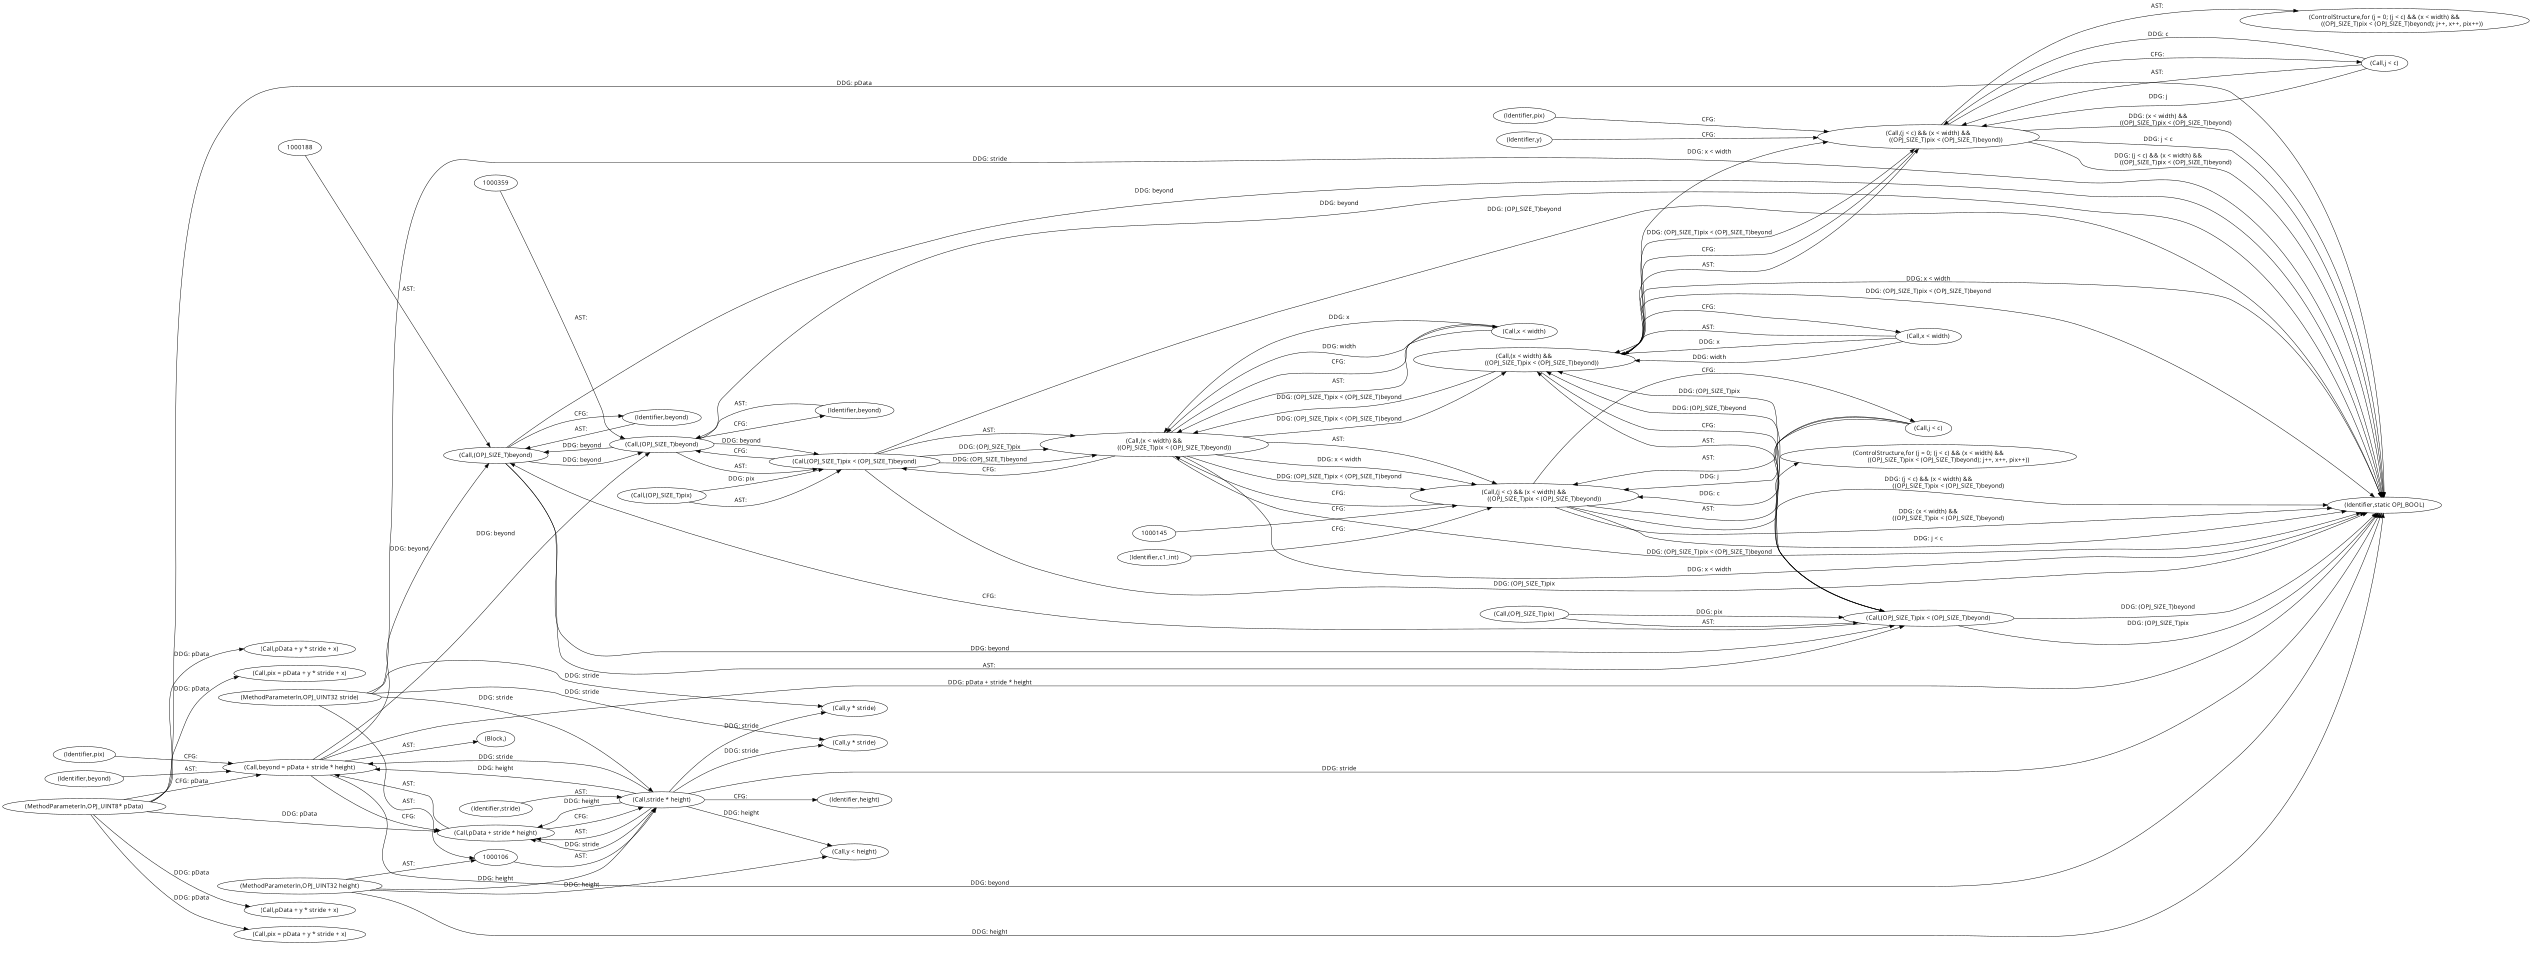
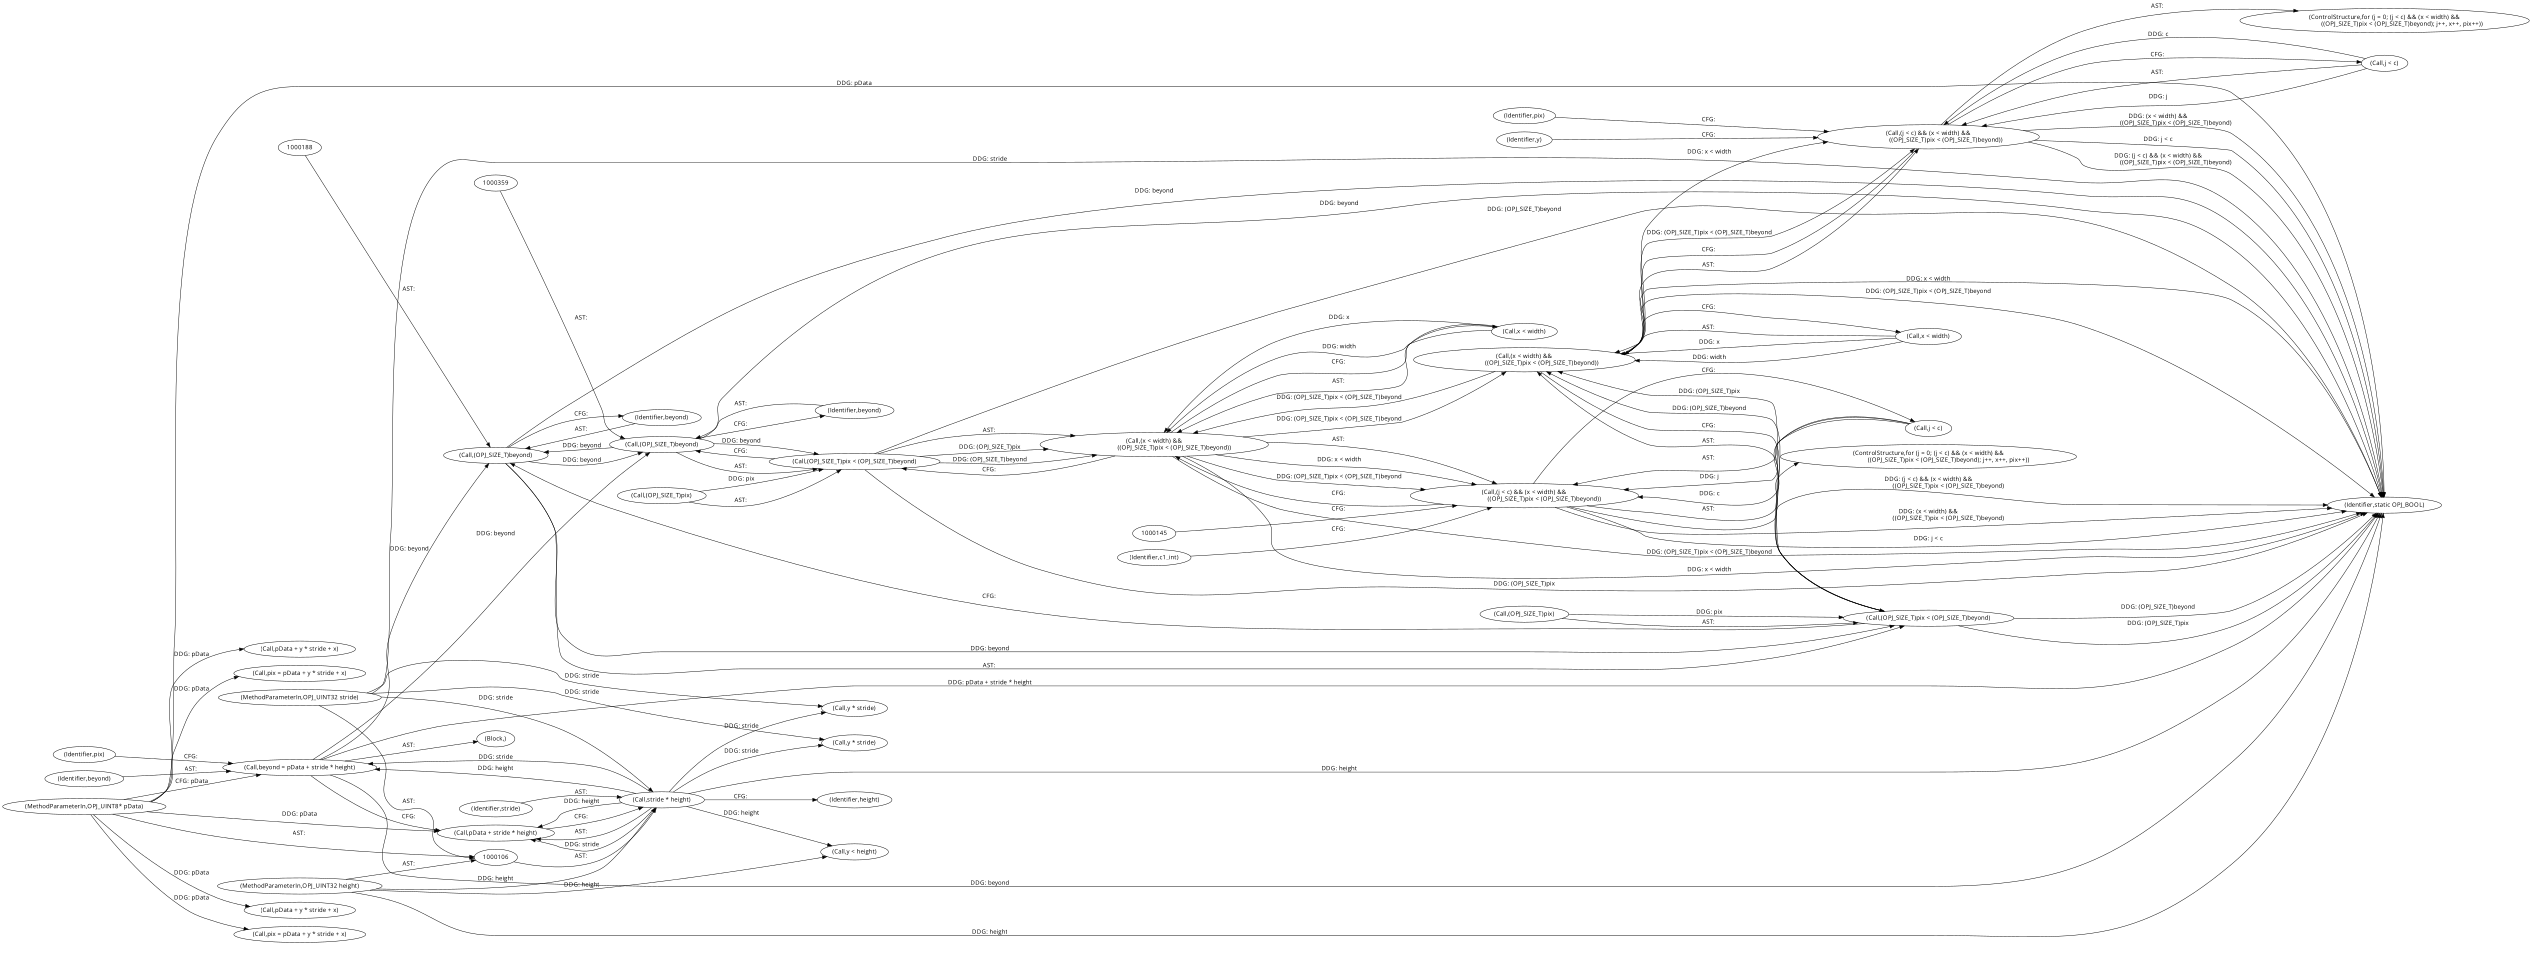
  digraph {
    fontname="Open Sans"
    rankdir=LR
    node [fontname="Open Sans"]
    edge [fontname="Open Sans"]
    n1 [label="(Call,beyond = pData + stride * height)"]
    n2 [label="(Call,(OPJ_SIZE_T)beyond)"]
    n3 [label="(Call,(OPJ_SIZE_T)beyond)"]
    n4 [label="(Identifier,static OPJ_BOOL)"]
    n5 [label="(Block,)"]
    n6 [label="(Call,pData + stride * height)"]
    n7 [label="(Call,(OPJ_SIZE_T)pix < (OPJ_SIZE_T)beyond)"]
    n8 [label="(Identifier,beyond)"]
    n9 [label="(Call,(OPJ_SIZE_T)pix < (OPJ_SIZE_T)beyond)"]
    n10 [label="(Identifier,beyond)"]
    n11 [label="(Call,stride * height)"]
    n12 [label="(MethodParameterIn,OPJ_UINT8* pData)"]
    n13 [label="(Call,pData + y * stride + x)"]
    n14 [label="(Call,pix = pData + y * stride + x)"]
    n15 [label="(Call,pData + y * stride + x)"]
    n16 [label="(Call,pix = pData + y * stride + x)"]
    1000106
    n18 [label="(Identifier,height)"]
    n19 [label="(Call,y * stride)"]
    n20 [label="(Call,y < height)"]
    n21 [label="(Call,y * stride)"]
    n22 [label="(MethodParameterIn,OPJ_UINT32 stride)"]
    n23 [label="(MethodParameterIn,OPJ_UINT32 height)"]
    n24 [label="(Call,(x < width) &&\n                     ((OPJ_SIZE_T)pix < (OPJ_SIZE_T)beyond))"]
    n25 [label="(Call,(j < c) && (x < width) &&\n                     ((OPJ_SIZE_T)pix < (OPJ_SIZE_T)beyond))"]
    n26 [label="(Call,(x < width) &&\n                        ((OPJ_SIZE_T)pix < (OPJ_SIZE_T)beyond))"]
    n27 [label="(Call,x < width)"]
    n28 [label="(Call,j < c)"]
    n29 [label="(ControlStructure,for (j = 0; (j < c) && (x < width) &&\n                     ((OPJ_SIZE_T)pix < (OPJ_SIZE_T)beyond); j++, x++, pix++))"]
    n30 [label="(Call,(j < c) && (x < width) &&\n                        ((OPJ_SIZE_T)pix < (OPJ_SIZE_T)beyond))"]
    n31 [label="(Call,x < width)"]
    n32 [label="(ControlStructure,for (j = 0; (j < c) && (x < width) &&\n                        ((OPJ_SIZE_T)pix < (OPJ_SIZE_T)beyond); j++, x++, pix++))"]
    n33 [label="(Call,j < c)"]
    n34 [label="(Identifier,pix)"]
    n35 [label="(Identifier,y)"]
    n36 [label="(Call,(OPJ_SIZE_T)pix)"]
    n37 [label="(Identifier,pix)"]
    n38 [label="(Identifier,c1_int)"]
    n39 [label="(Call,(OPJ_SIZE_T)pix)"]
    n40 [label="(Identifier,beyond)"]
    n41 [label="(Identifier,stride)"]
    1000188
    n43 [label=1000145]
    n44 [label=1000359]
    n1 -> n2 [label="DDG: beyond"]
    n1 -> n3 [label="DDG: beyond"]
    n1 -> n4 [label="DDG: beyond"]
    n1 -> n4 [label="DDG: pData + stride * height"]
    n1 -> n5 [label="AST: "]
    n1 -> n6 [label="CFG: "]
    n2 -> n3 [label="DDG: beyond"]
    n2 -> n4 [label="DDG: beyond"]
    n2 -> n7 [label="AST: "]
    n2 -> n7 [label="DDG: beyond"]
    n2 -> n8 [label="CFG: "]
    n3 -> n2 [label="DDG: beyond"]
    n3 -> n4 [label="DDG: beyond"]
    n3 -> n9 [label="AST: "]
    n3 -> n9 [label="DDG: beyond"]
    n3 -> n10 [label="CFG: "]
-   n6 -> n1 [label="AST: "]
    n6 -> n11 [label="CFG: "]
    n7 -> n2 [label="CFG: "]
    n7 -> n4 [label="DDG: (OPJ_SIZE_T)beyond"]
    n7 -> n4 [label="DDG: (OPJ_SIZE_T)pix"]
    n7 -> n24 [label="AST: "]
    n7 -> n24 [label="DDG: (OPJ_SIZE_T)pix"]
    n7 -> n24 [label="DDG: (OPJ_SIZE_T)beyond"]
    n8 -> n2 [label="AST: "]
    n9 -> n3 [label="CFG: "]
    n9 -> n4 [label="DDG: (OPJ_SIZE_T)pix"]
    n9 -> n4 [label="DDG: (OPJ_SIZE_T)beyond"]
    n9 -> n26 [label="AST: "]
    n9 -> n26 [label="DDG: (OPJ_SIZE_T)pix"]
    n9 -> n26 [label="DDG: (OPJ_SIZE_T)beyond"]
    n10 -> n3 [label="AST: "]
    n11 -> n1 [label="DDG: stride"]
    n11 -> n1 [label="DDG: height"]
-   n11 -> n4 [label="DDG: stride"]
+   n11 -> n4 [label="DDG: height"]
    n11 -> n6 [label="AST: "]
    n11 -> n6 [label="DDG: stride"]
    n11 -> n6 [label="DDG: height"]
    n11 -> n18 [label="CFG: "]
    n11 -> n19 [label="DDG: stride"]
    n11 -> n20 [label="DDG: height"]
    n11 -> n21 [label="DDG: stride"]
    n12 -> n1 [label="CFG: pData"]
    n12 -> n4 [label="DDG: pData"]
    n12 -> n6 [label="DDG: pData"]
    n12 -> n13 [label="DDG: pData"]
    n12 -> n14 [label="DDG: pData"]
    n12 -> n15 [label="DDG: pData"]
    n12 -> n16 [label="DDG: pData"]
+   n12 -> 1000106 [label="AST: "]
    1000106 -> n11 [label="AST: "]
    n22 -> n4 [label="DDG: stride"]
    n22 -> n11 [label="DDG: stride"]
    n22 -> 1000106 [label="AST: "]
    n22 -> n19 [label="DDG: stride"]
    n22 -> n21 [label="DDG: stride"]
    n23 -> n4 [label="DDG: height"]
    n23 -> n11 [label="DDG: height"]
    n23 -> 1000106 [label="AST: "]
    n23 -> n20 [label="DDG: height"]
    n24 -> n4 [label="DDG: x < width"]
    n24 -> n4 [label="DDG: (OPJ_SIZE_T)pix < (OPJ_SIZE_T)beyond"]
    n24 -> n7 [label="CFG: "]
    n24 -> n25 [label="AST: "]
    n24 -> n25 [label="DDG: x < width"]
    n24 -> n25 [label="DDG: (OPJ_SIZE_T)pix < (OPJ_SIZE_T)beyond"]
    n24 -> n26 [label="DDG: (OPJ_SIZE_T)pix < (OPJ_SIZE_T)beyond"]
    n24 -> n27 [label="CFG: "]
    n25 -> n4 [label="DDG: (x < width) &&\n                     ((OPJ_SIZE_T)pix < (OPJ_SIZE_T)beyond)"]
    n25 -> n4 [label="DDG: j < c"]
    n25 -> n4 [label="DDG: (j < c) && (x < width) &&\n                     ((OPJ_SIZE_T)pix < (OPJ_SIZE_T)beyond)"]
    n25 -> n24 [label="CFG: "]
    n25 -> n28 [label="CFG: "]
    n25 -> n29 [label="AST: "]
    n26 -> n4 [label="DDG: (OPJ_SIZE_T)pix < (OPJ_SIZE_T)beyond"]
    n26 -> n4 [label="DDG: x < width"]
    n26 -> n9 [label="CFG: "]
    n26 -> n24 [label="DDG: (OPJ_SIZE_T)pix < (OPJ_SIZE_T)beyond"]
    n26 -> n30 [label="AST: "]
    n26 -> n30 [label="DDG: x < width"]
    n26 -> n30 [label="DDG: (OPJ_SIZE_T)pix < (OPJ_SIZE_T)beyond"]
    n26 -> n31 [label="CFG: "]
    n27 -> n24 [label="AST: "]
    n27 -> n24 [label="DDG: x"]
    n27 -> n24 [label="DDG: width"]
    n28 -> n25 [label="AST: "]
    n28 -> n25 [label="DDG: j"]
    n28 -> n25 [label="DDG: c"]
    n30 -> n4 [label="DDG: (j < c) && (x < width) &&\n                        ((OPJ_SIZE_T)pix < (OPJ_SIZE_T)beyond)"]
    n30 -> n4 [label="DDG: (x < width) &&\n                        ((OPJ_SIZE_T)pix < (OPJ_SIZE_T)beyond)"]
    n30 -> n4 [label="DDG: j < c"]
    n30 -> n26 [label="CFG: "]
    n30 -> n32 [label="AST: "]
    n30 -> n33 [label="CFG: "]
    n31 -> n26 [label="AST: "]
    n31 -> n26 [label="DDG: x"]
    n31 -> n26 [label="DDG: width"]
    n33 -> n30 [label="AST: "]
    n33 -> n30 [label="DDG: j"]
    n33 -> n30 [label="DDG: c"]
    n34 -> n25 [label="CFG: "]
    n35 -> n25 [label="CFG: "]
    n36 -> n7 [label="AST: "]
    n36 -> n7 [label="DDG: pix"]
    n37 -> n1 [label="CFG: "]
    n38 -> n30 [label="CFG: "]
    n39 -> n9 [label="AST: "]
    n39 -> n9 [label="DDG: pix"]
    n40 -> n1 [label="AST: "]
    n41 -> n11 [label="AST: "]
    1000188 -> n2 [label="AST: "]
    n43 -> n30 [label="CFG: "]
    n44 -> n3 [label="AST: "]
  }
